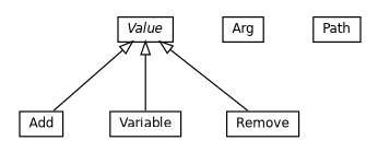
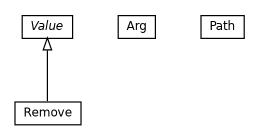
  digraph {
    nodesep=0.25
    ranksep=0.5
    node [fontcolor=black fontname=Helvetica fontsize=10.0 shape=plaintext]
    edge [arrowtail=empty dir=back fontname=Helvetica fontsize=10 headport=p labelfontname=Helvetica labelfontsize=10 style=solid tailport=p]
    n1 [label=<<table title="org.universAAL.support.utils.service.Value" border="0" cellborder="1" cellspacing="0" cellpadding="2" port="p" href="./Value.html"> 		<tr><td><table border="0" cellspacing="0" cellpadding="1"> <tr><td align="center" balign="center"><font face="Helvetica-Oblique"> Value </font></td></tr> 		</table></td></tr> 		</table>>]
-   n2 [label=<<table title="org.universAAL.support.utils.service.Add" border="0" cellborder="1" cellspacing="0" cellpadding="2" port="p" href="./Add.html"> 		<tr><td><table border="0" cellspacing="0" cellpadding="1"> <tr><td align="center" balign="center"> Add </td></tr> 		</table></td></tr> 		</table>>]
-   n3 [label=<<table title="org.universAAL.support.utils.service.Variable" border="0" cellborder="1" cellspacing="0" cellpadding="2" port="p" href="./Variable.html"> 		<tr><td><table border="0" cellspacing="0" cellpadding="1"> <tr><td align="center" balign="center"> Variable </td></tr> 		</table></td></tr> 		</table>>]
    n4 [label=<<table title="org.universAAL.support.utils.service.Remove" border="0" cellborder="1" cellspacing="0" cellpadding="2" port="p" href="./Remove.html"> 		<tr><td><table border="0" cellspacing="0" cellpadding="1"> <tr><td align="center" balign="center"> Remove </td></tr> 		</table></td></tr> 		</table>>]
    n5 [label=<<table title="org.universAAL.support.utils.service.Arg" border="0" cellborder="1" cellspacing="0" cellpadding="2" port="p" href="./Arg.html"> 		<tr><td><table border="0" cellspacing="0" cellpadding="1"> <tr><td align="center" balign="center"> Arg </td></tr> 		</table></td></tr> 		</table>>]
    n6 [label=<<table title="org.universAAL.support.utils.service.Path" border="0" cellborder="1" cellspacing="0" cellpadding="2" port="p" href="./Path.html"> 		<tr><td><table border="0" cellspacing="0" cellpadding="1"> <tr><td align="center" balign="center"> Path </td></tr> 		</table></td></tr> 		</table>>]
-   n1 -> n2
-   n1 -> n3
    n1 -> n4
  }
